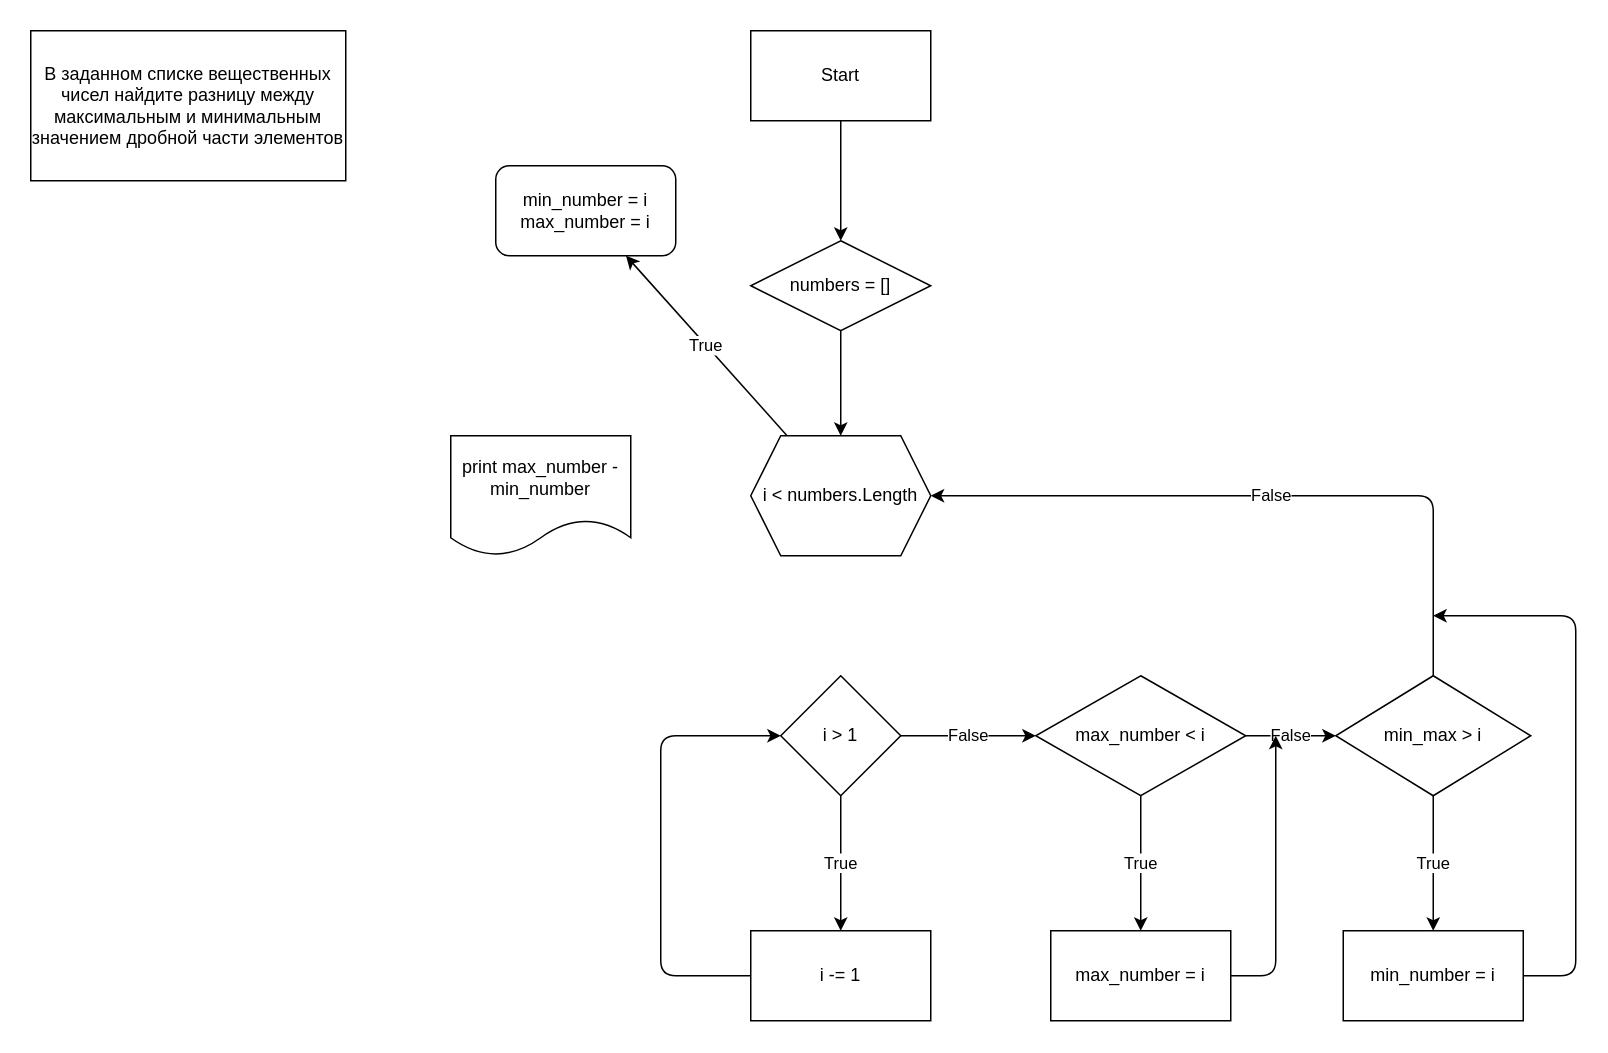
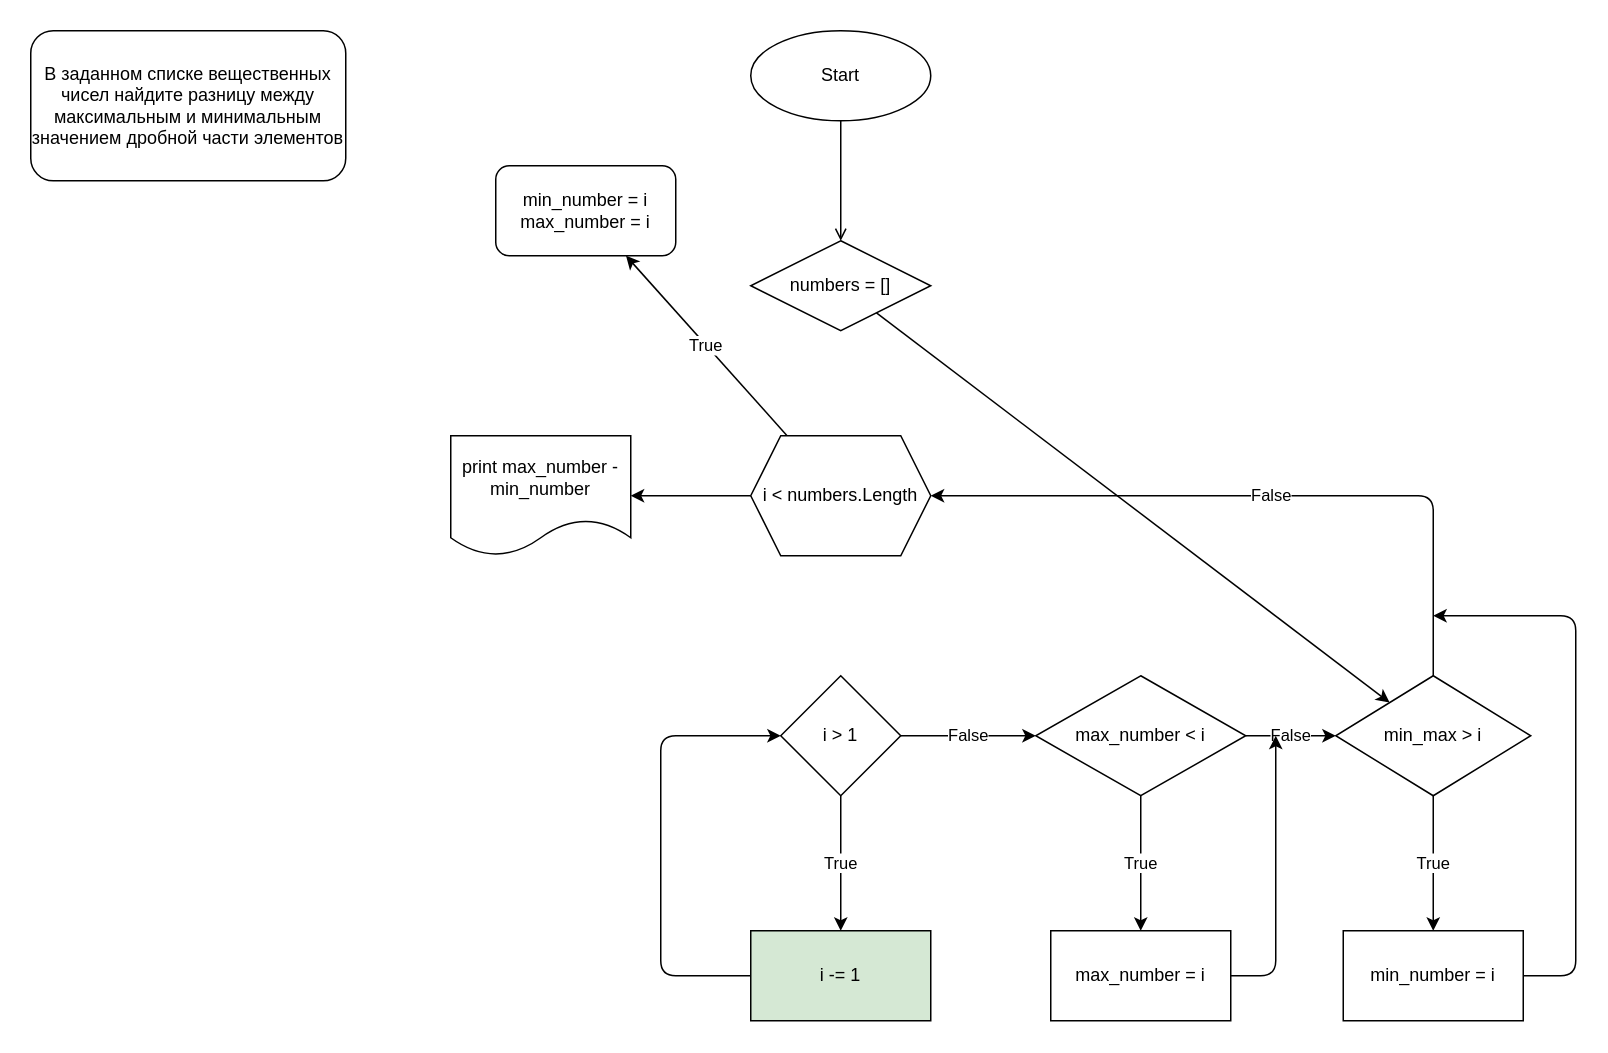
  <mxCell id="0" />
  <mxCell id="1" parent="0" />
- <mxCell id="2" value="В заданном списке вещественных чисел найдите разницу между максимальным и минимальным значением дробной части элементов" style="whiteSpace=wrap;html=1;rounded=0;" parent="1" vertex="1"><mxGeometry x="20" y="20" width="210" height="100" as="geometry" /></mxCell>
- <mxCell id="3" value="" style="edgeStyle=none;html=1;" edge="1" parent="1" source="4" target="6"><mxGeometry relative="1" as="geometry" /></mxCell>
- <mxCell id="4" value="Start" style="whiteSpace=wrap;html=1;rounded=0;" parent="1" vertex="1"><mxGeometry x="500" y="20" width="120" height="60" as="geometry" /></mxCell>
- <mxCell id="5" value="" style="edgeStyle=none;html=1;" edge="1" parent="1" source="6" target="9"><mxGeometry relative="1" as="geometry" /></mxCell>
+ <mxCell id="2" value="В заданном списке вещественных чисел найдите разницу между максимальным и минимальным значением дробной части элементов" style="rounded=1;whiteSpace=wrap;html=1;" parent="1" vertex="1"><mxGeometry x="20" y="20" width="210" height="100" as="geometry" /></mxCell>
+ <mxCell id="3" value="" style="edgeStyle=none;html=1;endArrow=open;" edge="1" parent="1" source="4" target="6"><mxGeometry relative="1" as="geometry" /></mxCell>
+ <mxCell id="4" value="Start" style="ellipse;whiteSpace=wrap;html=1;" parent="1" vertex="1"><mxGeometry x="500" y="20" width="120" height="60" as="geometry" /></mxCell>
+ <mxCell id="5" value="" style="edgeStyle=none;html=1;" edge="1" parent="1" source="6" target="23"><mxGeometry relative="1" as="geometry" /></mxCell>
  <mxCell id="6" value="numbers = []" style="rhombus;whiteSpace=wrap;html=1;" vertex="1" parent="1"><mxGeometry x="500" y="160" width="120" height="60" as="geometry" /></mxCell>
  <mxCell id="7" value="True" style="edgeStyle=none;html=1;" edge="1" parent="1" source="9" target="15"><mxGeometry relative="1" as="geometry" /></mxCell>
+ <mxCell id="8" value="" style="edgeStyle=none;html=1;" edge="1" parent="1" source="9" target="26"><mxGeometry relative="1" as="geometry" /></mxCell>
  <mxCell id="9" value="i &amp;lt; numbers.Length" style="shape=hexagon;perimeter=hexagonPerimeter2;whiteSpace=wrap;html=1;fixedSize=1;" vertex="1" parent="1"><mxGeometry x="500" y="290" width="120" height="80" as="geometry" /></mxCell>
  <mxCell id="10" value="True" style="edgeStyle=none;html=1;" edge="1" parent="1" source="12" target="14"><mxGeometry relative="1" as="geometry" /></mxCell>
  <mxCell id="11" value="False" style="edgeStyle=none;html=1;" edge="1" parent="1" source="12" target="18"><mxGeometry relative="1" as="geometry" /></mxCell>
  <mxCell id="12" value="i &amp;gt; 1" style="rhombus;whiteSpace=wrap;html=1;" vertex="1" parent="1"><mxGeometry x="520" y="450" width="80" height="80" as="geometry" /></mxCell>
  <mxCell id="13" style="edgeStyle=none;html=1;entryX=0;entryY=0.5;entryDx=0;entryDy=0;" edge="1" parent="1" source="14" target="12"><mxGeometry relative="1" as="geometry"><Array as="points"><mxPoint x="440" y="650" /><mxPoint x="440" y="490" /></Array></mxGeometry></mxCell>
- <mxCell id="14" value="i -= 1" style="whiteSpace=wrap;html=1;" vertex="1" parent="1"><mxGeometry x="500" y="620" width="120" height="60" as="geometry" /></mxCell>
+ <mxCell id="14" value="i -= 1" style="whiteSpace=wrap;html=1;fillColor=#d5e8d4;" vertex="1" parent="1"><mxGeometry x="500" y="620" width="120" height="60" as="geometry" /></mxCell>
  <mxCell id="15" value="min_number = i&lt;br&gt;max_number = i" style="whiteSpace=wrap;html=1;rounded=1;" vertex="1" parent="1"><mxGeometry x="330" y="110" width="120" height="60" as="geometry" /></mxCell>
  <mxCell id="16" value="True" style="edgeStyle=none;html=1;" edge="1" parent="1" source="18" target="20"><mxGeometry relative="1" as="geometry" /></mxCell>
  <mxCell id="17" value="False" style="edgeStyle=none;html=1;" edge="1" parent="1" source="18" target="23"><mxGeometry relative="1" as="geometry" /></mxCell>
  <mxCell id="18" value="max_number &amp;lt; i" style="rhombus;whiteSpace=wrap;html=1;" vertex="1" parent="1"><mxGeometry x="690" y="450" width="140" height="80" as="geometry" /></mxCell>
  <mxCell id="19" style="edgeStyle=none;html=1;" edge="1" parent="1" source="20"><mxGeometry relative="1" as="geometry"><mxPoint x="850" y="490" as="targetPoint" /><Array as="points"><mxPoint x="850" y="650" /></Array></mxGeometry></mxCell>
  <mxCell id="20" value="max_number = i" style="whiteSpace=wrap;html=1;" vertex="1" parent="1"><mxGeometry x="700" y="620" width="120" height="60" as="geometry" /></mxCell>
  <mxCell id="21" value="True" style="edgeStyle=none;html=1;" edge="1" parent="1" source="23" target="25"><mxGeometry relative="1" as="geometry" /></mxCell>
  <mxCell id="22" value="False" style="edgeStyle=none;html=1;entryX=1;entryY=0.5;entryDx=0;entryDy=0;" edge="1" parent="1" source="23" target="9"><mxGeometry relative="1" as="geometry"><Array as="points"><mxPoint x="955" y="330" /></Array></mxGeometry></mxCell>
  <mxCell id="23" value="min_max &amp;gt; i" style="rhombus;whiteSpace=wrap;html=1;" vertex="1" parent="1"><mxGeometry x="890" y="450" width="130" height="80" as="geometry" /></mxCell>
  <mxCell id="24" style="edgeStyle=none;html=1;" edge="1" parent="1" source="25"><mxGeometry relative="1" as="geometry"><mxPoint x="955" y="410" as="targetPoint" /><Array as="points"><mxPoint x="1050" y="650" /><mxPoint x="1050" y="410" /></Array></mxGeometry></mxCell>
  <mxCell id="25" value="min_number = i" style="whiteSpace=wrap;html=1;" vertex="1" parent="1"><mxGeometry x="895" y="620" width="120" height="60" as="geometry" /></mxCell>
  <mxCell id="26" value="print max_number - min_number" style="shape=document;whiteSpace=wrap;html=1;boundedLbl=1;" vertex="1" parent="1"><mxGeometry x="300" y="290" width="120" height="80" as="geometry" /></mxCell>
